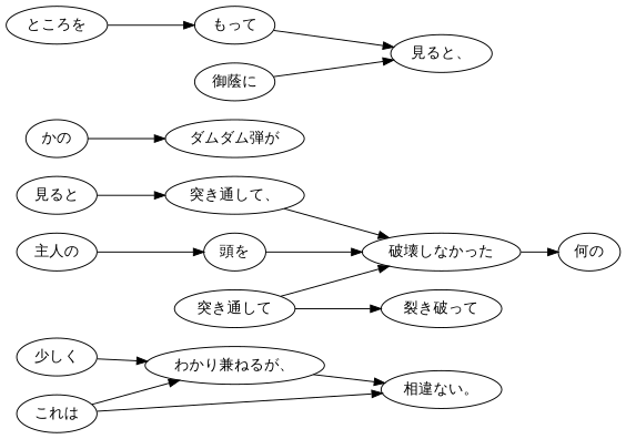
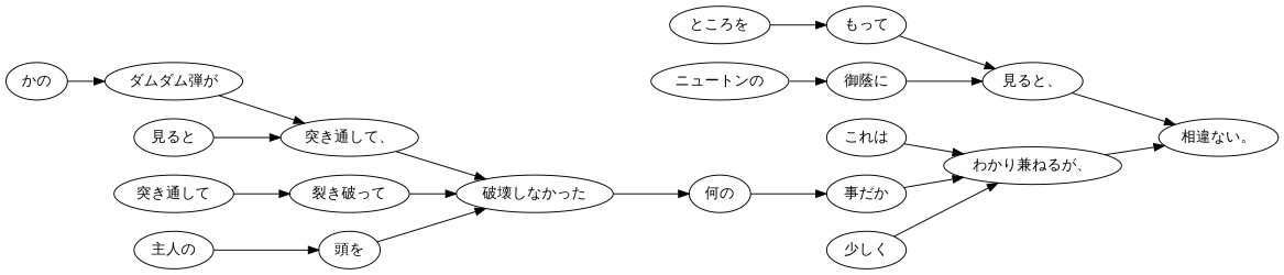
  digraph {
    fontname="DejaVu Sans"
    rankdir=LR
    node [fontname="DejaVu Sans"]
    edge [fontname="DejaVu Sans"]
    n1 [label="これは"]
    n2 [label="わかり兼ねるが、"]
    n3 [label="相違ない。"]
    n4 [label="何の"]
+   n5 [label="事だか"]
    n6 [label="少しく"]
    n7 [label="かの"]
    n8 [label="ダムダム弾が"]
    n9 [label="突き通して、"]
    n10 [label="破壊しなかった"]
    n11 [label="見ると"]
    n12 [label="突き通して"]
    n13 [label="裂き破って"]
    n14 [label="主人の"]
    n15 [label="頭を"]
    n16 [label="ところを"]
    n17 [label="もって"]
    n18 [label="見ると、"]
+   n19 [label="ニュートンの"]
    n20 [label="御蔭に"]
    n1 -> n2
    n2 -> n3
+   n4 -> n5
+   n5 -> n2
    n6 -> n2
    n7 -> n8
+   n8 -> n9
    n9 -> n10
    n10 -> n4
    n11 -> n9
    n12 -> n13
-   n12 -> n10
+   n13 -> n10
    n14 -> n15
    n15 -> n10
    n16 -> n17
    n17 -> n18
-   n1 -> n3
+   n18 -> n3
+   n19 -> n20
    n20 -> n18
  }
